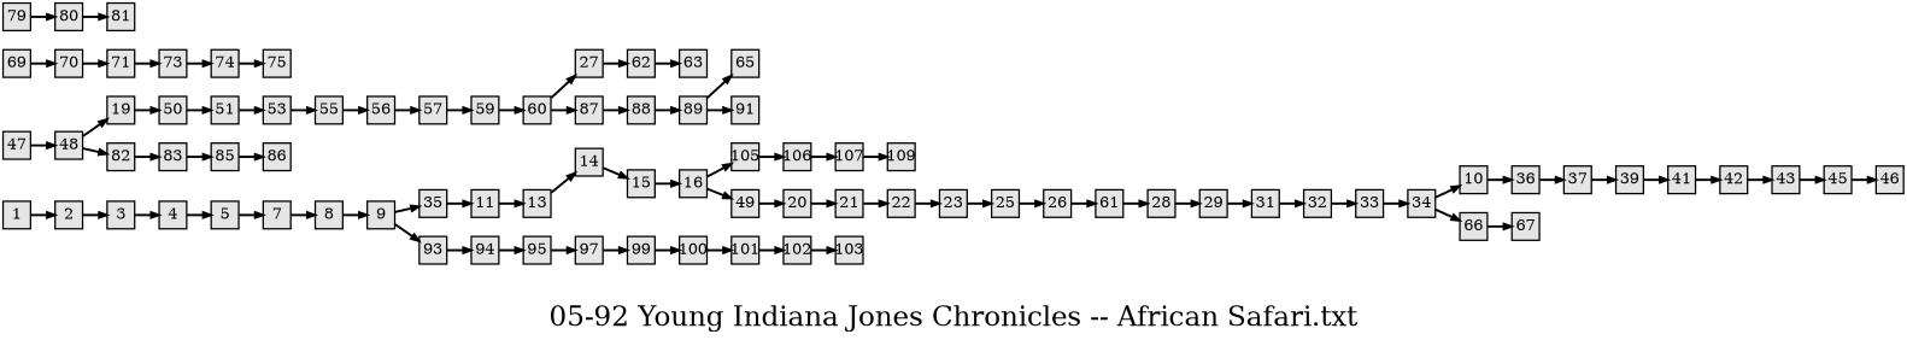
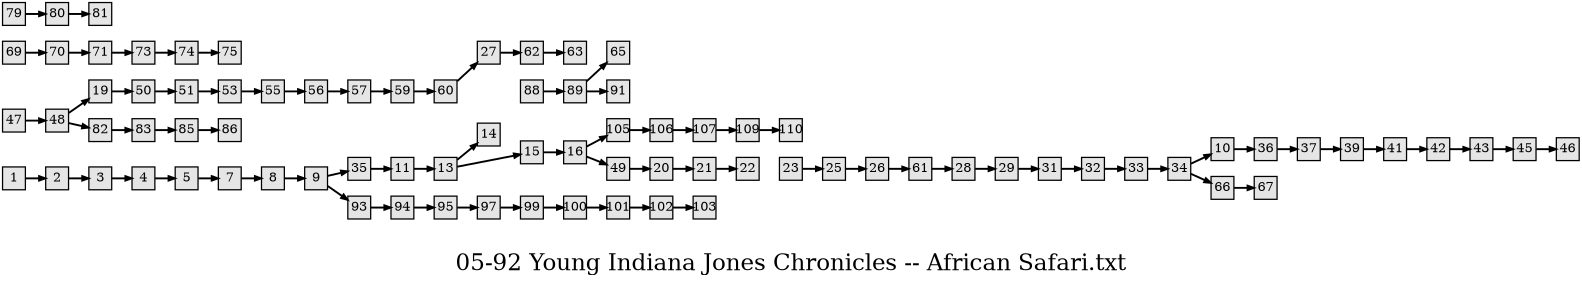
  digraph {
    fontsize=36
    label="05-92 Young Indiana Jones Chronicles -- African Safari.txt"
    nodesep=0.35
    ordering=out
    rankdir=LR
    ranksep=0.45
    node [fillcolor=grey90 fixedsize=true fontsize=20 labelfloat=true margin="0,0" penwidth=2 regular=true shape=rect style=filled]
    edge [fontsize=12 labelfloat=true penwidth=3]
    1
    2
    3
    4
    5
    7
    8
    9
    35
    93
    11
    94
    13
    95
    10
    36
    37
    39
    14
    15
    16
    105
    49
    106
    20
    107
    21
    19
    50
    51
    53
    22
    23
    25
    26
    61
    28
    29
    27
    62
    63
    31
    32
    33
    34
    66
    67
    41
    42
    43
    45
    46
    47
    48
    82
    83
    85
    55
    56
    57
    59
    60
-   87
    88
    89
    69
    70
    71
    73
    74
    75
    79
    80
    81
    86
    65
    91
    97
    99
    100
    101
    102
    103
    109
+   110
    1 -> 2
    2 -> 3
    3 -> 4
    4 -> 5
    5 -> 7
    7 -> 8
    8 -> 9
    9 -> 35
    9 -> 93
    35 -> 11
    93 -> 94
    11 -> 13
    94 -> 95
    13 -> 14
    95 -> 97
    10 -> 36
    36 -> 37
    37 -> 39
    39 -> 41
-   14 -> 15
+   13 -> 15
    15 -> 16
    16 -> 105
    16 -> 49
    105 -> 106
    49 -> 20
    106 -> 107
    20 -> 21
    107 -> 109
    21 -> 22
    19 -> 50
    50 -> 51
    51 -> 53
    53 -> 55
-   22 -> 23
    23 -> 25
    25 -> 26
    26 -> 61
    61 -> 28
    28 -> 29
    29 -> 31
    27 -> 62
    62 -> 63
    31 -> 32
    32 -> 33
    33 -> 34
    34 -> 10
    34 -> 66
    66 -> 67
    41 -> 42
    42 -> 43
    43 -> 45
    45 -> 46
    47 -> 48
    48 -> 19
    48 -> 82
    82 -> 83
    83 -> 85
    85 -> 86
    55 -> 56
    56 -> 57
    57 -> 59
    59 -> 60
    60 -> 27
-   60 -> 87
-   87 -> 88
    88 -> 89
    89 -> 65
    89 -> 91
    69 -> 70
    70 -> 71
    71 -> 73
    73 -> 74
    74 -> 75
    79 -> 80
    80 -> 81
    97 -> 99
    99 -> 100
    100 -> 101
    101 -> 102
    102 -> 103
+   109 -> 110
  }
